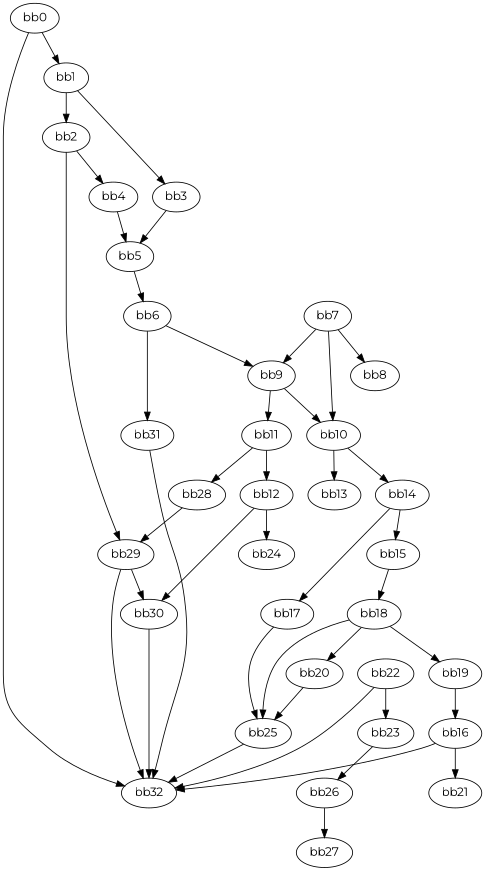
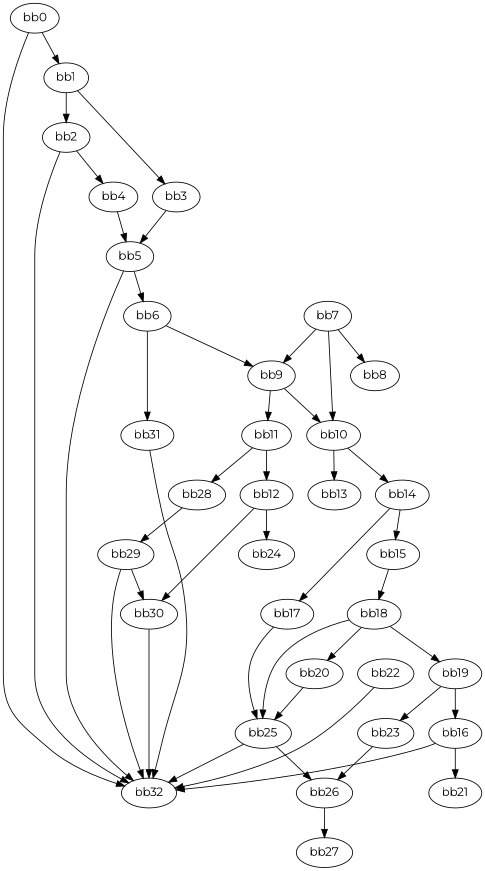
  digraph {
    fontname=Montserrat
    node [fontname=Montserrat]
    edge [fontname=Montserrat]
    n1 [label="bb0\l"]
    n2 [label="bb1\l"]
    n3 [label="bb32\l"]
    n4 [label="bb2\l"]
    n5 [label="bb3\l"]
    n6 [label="bb4\l"]
    n7 [label="bb5\l"]
    n8 [label="bb6\l"]
    n9 [label="bb31\l"]
    n10 [label="bb9\l"]
    n11 [label="bb7\l"]
    n12 [label="bb8\l"]
    n13 [label="bb10\l"]
    n14 [label="bb11\l"]
    n15 [label="bb13\l"]
    n16 [label="bb14\l"]
    n17 [label="bb12\l"]
    n18 [label="bb28\l"]
    n19 [label="bb15\l"]
    n20 [label="bb17\l"]
    n21 [label="bb18\l"]
    n22 [label="bb24\l"]
    n23 [label="bb30\l"]
    n24 [label="bb29\l"]
    n25 [label="bb25\l"]
    n26 [label="bb16\l"]
    n27 [label="bb21\l"]
    n28 [label="bb19\l"]
    n29 [label="bb20\l"]
    n30 [label="bb26\l"]
    n31 [label="bb22\l"]
    n32 [label="bb23\l"]
    n33 [label="bb27\l"]
    n1 -> n2
    n1 -> n3
    n2 -> n4
    n2 -> n5
-   n4 -> n24
+   n4 -> n3
    n4 -> n6
    n5 -> n7
    n6 -> n7
+   n7 -> n3
    n7 -> n8
    n8 -> n9
    n8 -> n10
    n9 -> n3
    n10 -> n13
    n10 -> n14
    n11 -> n10
    n11 -> n12
    n11 -> n13
    n13 -> n15
    n13 -> n16
    n14 -> n17
    n14 -> n18
    n16 -> n19
    n16 -> n20
    n17 -> n22
    n17 -> n23
    n18 -> n24
    n19 -> n21
    n20 -> n25
    n21 -> n25
    n21 -> n28
    n21 -> n29
    n23 -> n3
    n24 -> n3
    n24 -> n23
    n25 -> n3
+   n25 -> n30
    n26 -> n3
    n26 -> n27
    n28 -> n26
    n29 -> n25
    n30 -> n33
    n31 -> n3
-   n31 -> n32
+   n28 -> n32
    n32 -> n30
  }
